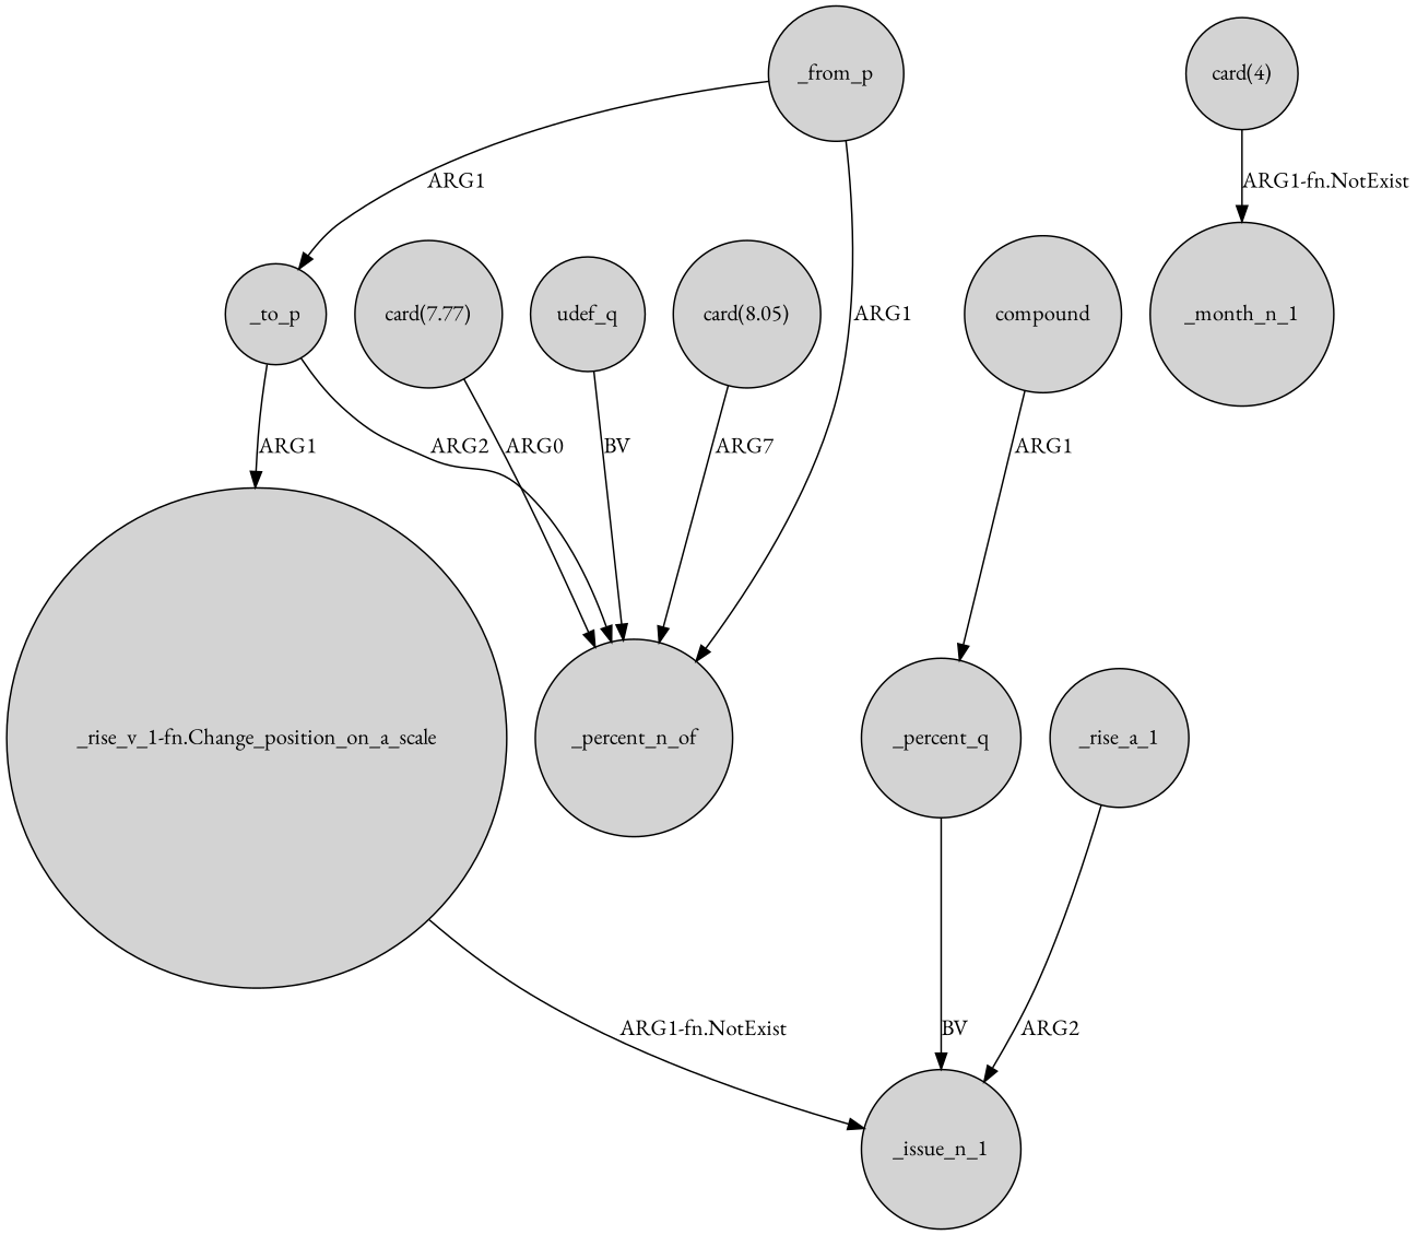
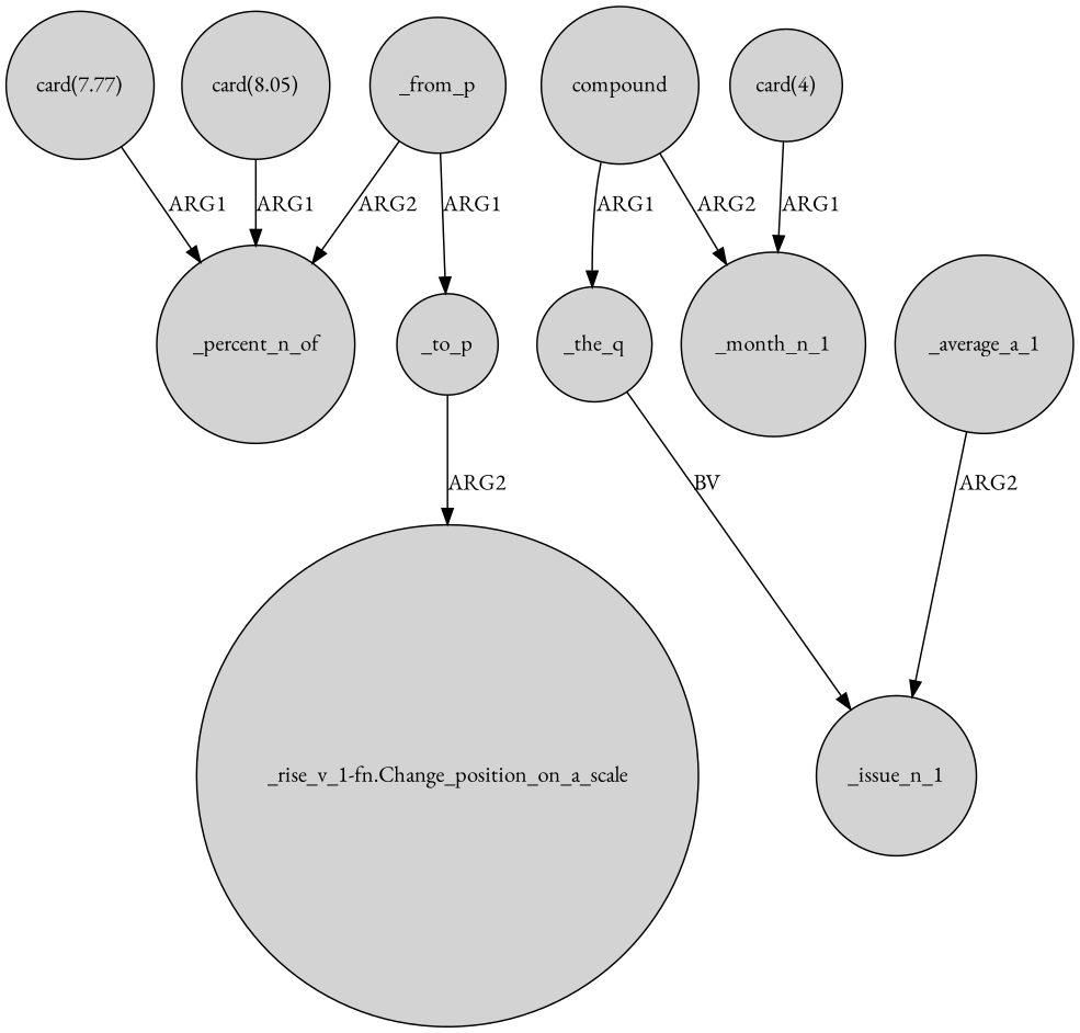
  digraph {
    fontname="EB Garamond"
    node [fontname="EB Garamond" shape=circle style=filled]
    edge [fontname="EB Garamond"]
    "card(7.77)"
    _percent_n_of
    compound
    _month_n_1
-   _the_q [label=_percent_q]
+   _the_q
    _from_p
    _to_p
    "_rise_v_1-fn.Change_position_on_a_scale"
    _issue_n_1
-   _average_a_1 [label=_rise_a_1]
-   udef_q
+   _average_a_1
    "card(8.05)"
    n13 [label="card(4)"]
-   "card(7.77)" -> _percent_n_of [label=ARG0]
+   "card(7.77)" -> _percent_n_of [label=ARG1]
+   compound -> _month_n_1 [label=ARG2]
    compound -> _the_q [label=ARG1]
    _the_q -> _issue_n_1 [label=BV]
-   _from_p -> _percent_n_of [label=ARG1]
+   _from_p -> _percent_n_of [label=ARG2]
    _from_p -> _to_p [label=ARG1]
-   _to_p -> _percent_n_of [label=ARG2]
-   _to_p -> "_rise_v_1-fn.Change_position_on_a_scale" [label=ARG1]
-   "_rise_v_1-fn.Change_position_on_a_scale" -> _issue_n_1 [label="ARG1-fn.NotExist"]
+   _to_p -> "_rise_v_1-fn.Change_position_on_a_scale" [label=ARG2]
    _average_a_1 -> _issue_n_1 [label=ARG2]
-   udef_q -> _percent_n_of [label=BV]
-   "card(8.05)" -> _percent_n_of [label=ARG7]
-   n13 -> _month_n_1 [label="ARG1-fn.NotExist"]
+   "card(8.05)" -> _percent_n_of [label=ARG1]
+   n13 -> _month_n_1 [label=ARG1]
  }
